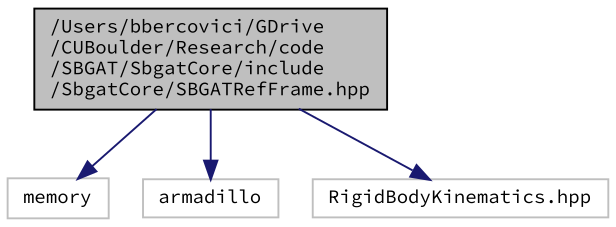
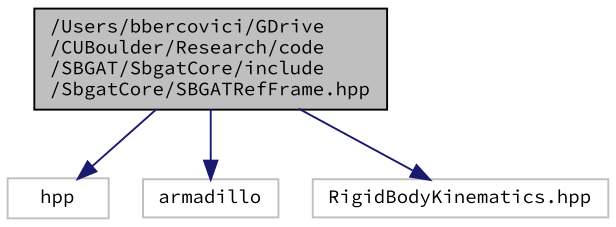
  digraph {
    fontname="Source Code Pro"
    node [color=grey75 fillcolor=white fontname="Source Code Pro" fontsize=10 shape=record style=filled]
    edge [color=midnightblue fontname="Source Code Pro" fontsize=10 labelfontname=Helvetica labelfontsize=10 style=solid]
    n1 [color=black fillcolor=grey75 fontcolor=black height=0.2 label="/Users/bbercovici/GDrive\l/CUBoulder/Research/code\l/SBGAT/SbgatCore/include\l/SbgatCore/SBGATRefFrame.hpp" width=0.4]
-   n2 [height=0.2 label=memory width=0.4]
+   n2 [height=0.2 label=hpp width=0.4]
    n3 [height=0.2 label=armadillo width=0.4]
    n4 [height=0.2 label="RigidBodyKinematics.hpp" width=0.4]
    n1 -> n2
    n1 -> n3
    n1 -> n4
  }
